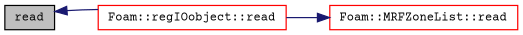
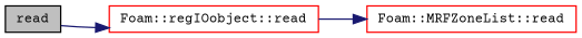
  digraph {
    fontname="Courier Prime"
    rankdir=LR
    node [color=red fontname="Courier Prime" fontsize=10 shape=record]
    edge [color=midnightblue fontname="Courier Prime" fontsize=10 labelfontname=Helvetica labelfontsize=10 style=solid]
    n1 [color=black fillcolor=grey75 fontcolor=black height=0.2 label=read style=filled width=0.4]
    n2 [height=0.2 label="Foam::regIOobject::read" width=0.4]
    n3 [height=0.2 label="Foam::MRFZoneList::read" width=0.4]
-   n2 -> n1
+   n1 -> n2
    n2 -> n3
  }
